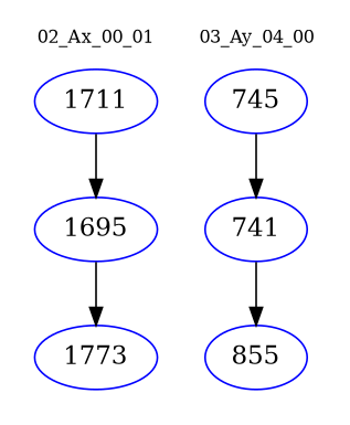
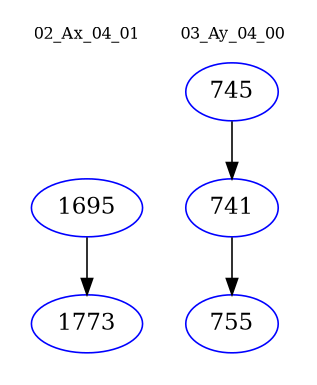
  digraph {
    node [color=blue]
    edge [color=black]
-   n1 [label=1711]
    n2 [label=1695]
    n3 [label=1773]
    n4 [label=745]
    n5 [label=741]
-   n6 [label=855]
+   n6 [label=755]
    subgraph cluster_1 {
      color=white
      fontsize=10
-     label="02_Ax_00_01"
-     n1
+     label="02_Ax_04_01"
      n2
      n3
    }
    subgraph cluster_2 {
      color=white
      fontsize=10
      label="03_Ay_04_00"
      n4
      n5
      n6
    }
-   n1 -> n2
    n2 -> n3
    n4 -> n5
    n5 -> n6
  }
